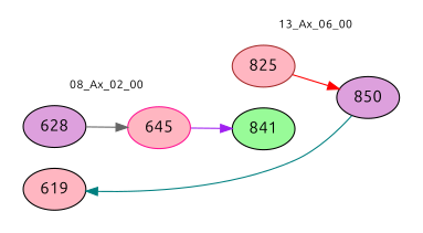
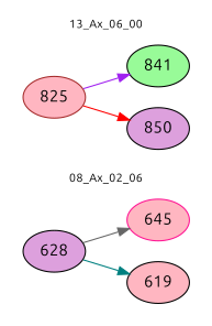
  digraph {
    fontname=Ubuntu
    rankdir=LR
    node [color=black fillcolor=lightpink fontname=Ubuntu style=filled]
    edge [fontname=Ubuntu]
    n1 [fillcolor=plum label=628]
    n2 [label=619]
    n3 [color=deeppink label=645]
    n4 [color=brown label=825]
    n5 [fillcolor=plum label=850]
    n6 [fillcolor=palegreen label=841]
    subgraph cluster_1 {
      color=white
      fontsize=10
-     label="08_Ax_02_00"
+     label="08_Ax_02_06"
      n1
      n2
      n3
    }
    subgraph cluster_2 {
      color=white
      fontsize=10
      label="13_Ax_06_00"
      n4
      n5
      n6
    }
-   n5 -> n2 [color=teal]
+   n1 -> n2 [color=teal]
    n1 -> n3 [color=gray40]
    n4 -> n5 [color=red]
-   n3 -> n6 [color=purple]
+   n4 -> n6 [color=purple]
  }
